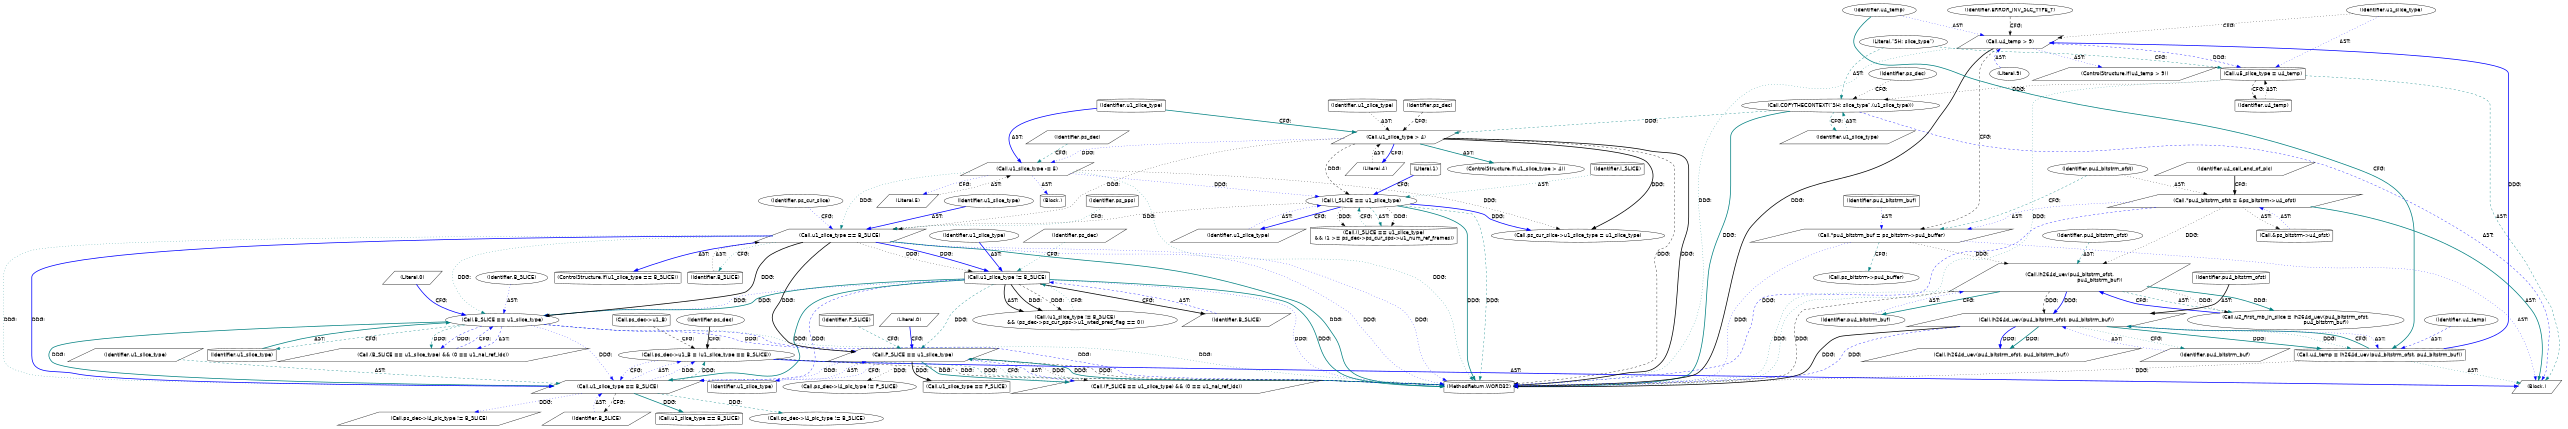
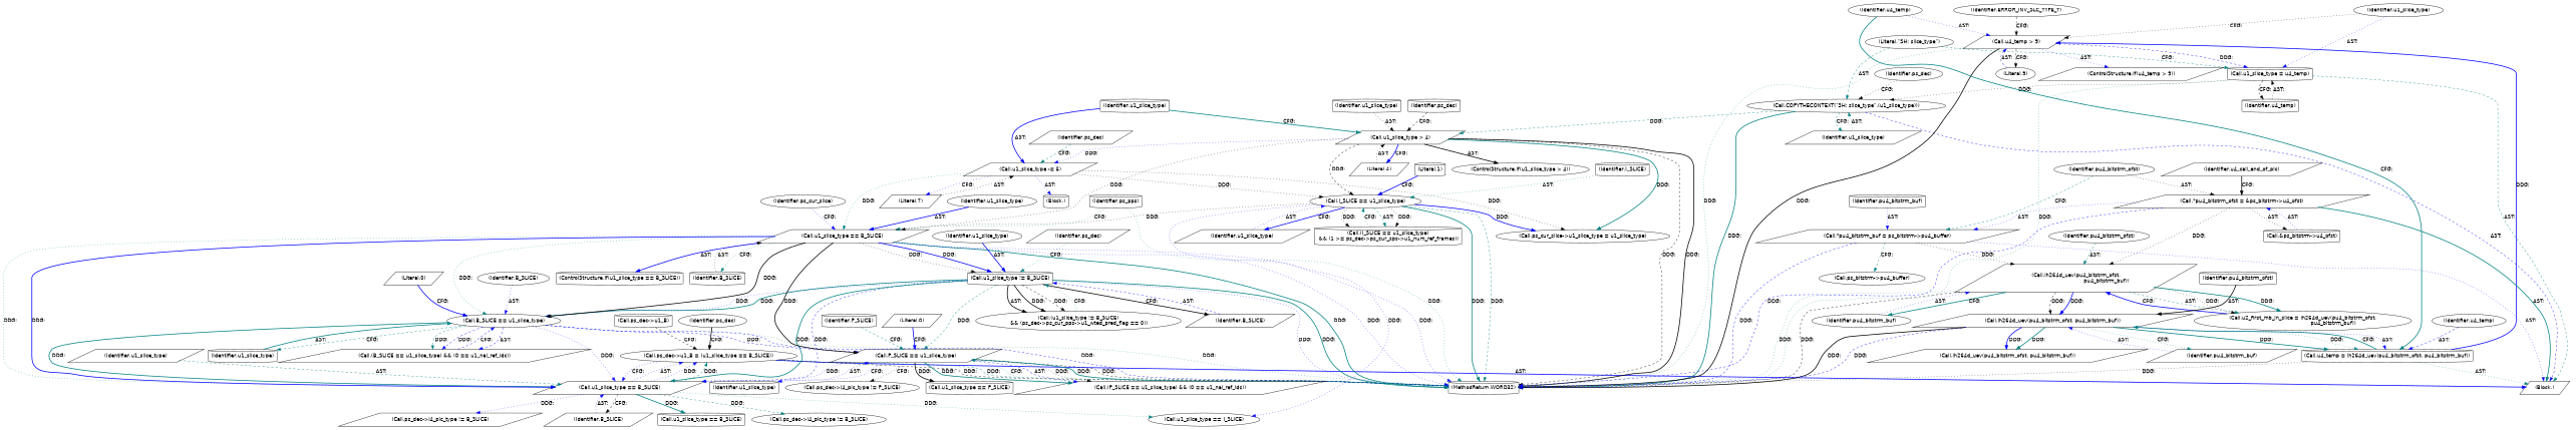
  digraph {
    fontname="DejaVu Sans"
    node [fontname="DejaVu Sans" shape=parallelogram]
    edge [color=blue fontname="DejaVu Sans" style=dotted]
    n1 [label="(Call,ps_dec->u1_B = (u1_slice_type == B_SLICE))" shape=ellipse]
    n2 [label="(Call,u1_slice_type == B_SLICE)"]
    n3 [label="(Block,)"]
    n4 [label="(MethodReturn,WORD32)" shape=cylinder]
    n5 [label="(Call,ps_dec->i4_pic_type != B_SLICE)"]
+   n6 [label="(Call,u1_slice_type == I_SLICE)" shape=ellipse]
    n7 [label="(Identifier,B_SLICE)"]
    n8 [label="(Call,u1_slice_type == B_SLICE)" shape=cylinder]
    n9 [label="(Call,ps_dec->i4_pic_type != B_SLICE)" shape=ellipse]
    n10 [label="(Call,P_SLICE == u1_slice_type)"]
    n11 [label="(Call,ps_dec->i4_pic_type != P_SLICE)" shape=ellipse]
    n12 [label="(Call,u1_slice_type == P_SLICE)" shape=cylinder]
    n13 [label="(Call,(P_SLICE == u1_slice_type) && (0 == u1_nal_ref_idc))"]
    n14 [label="(Identifier,u1_slice_type)" shape=cylinder]
    n15 [label="(Call,u1_slice_type != B_SLICE)" shape=cylinder]
    n16 [label="(Call,B_SLICE == u1_slice_type)" shape=ellipse]
    n17 [label="(Call,(u1_slice_type != B_SLICE)\n && (ps_dec->ps_cur_pps->u1_wted_pred_flag == 0))" shape=ellipse]
    n18 [label="(Identifier,B_SLICE)"]
    n19 [label="(Identifier,u1_slice_type)" shape=cylinder]
    n20 [label="(Call,(B_SLICE == u1_slice_type) && (0 == u1_nal_ref_idc))"]
    n21 [label="(Call,u1_slice_type == B_SLICE)"]
    n22 [label="(ControlStructure,if(u1_slice_type == B_SLICE))" shape=cylinder]
    n23 [label="(Identifier,B_SLICE)" shape=cylinder]
    n24 [label="(Call,u1_slice_type -= 5)"]
    n25 [label="(Call,I_SLICE == u1_slice_type)" shape=ellipse]
    n26 [label="(Call,ps_cur_slice->u1_slice_type = u1_slice_type)" shape=ellipse]
-   n27 [label="(Literal,5)"]
+   n27 [label="(Literal,7)"]
    n28 [label="(Block,)" shape=cylinder]
    n29 [label="(Call,(I_SLICE == u1_slice_type)\n && (1 >= ps_dec->ps_cur_sps->u1_num_ref_frames))" shape=cylinder]
    n30 [label="(Identifier,u1_slice_type)"]
    n31 [label="(Call,u1_slice_type > 4)"]
    n32 [label="(Literal,4)"]
    n33 [label="(ControlStructure,if(u1_slice_type > 4))" shape=ellipse]
    n34 [label="(Call,COPYTHECONTEXT(\"SH: slice_type\",(u1_slice_type)))" shape=ellipse]
    n35 [label="(Identifier,u1_slice_type)"]
-   n36 [label="(Call,u5_slice_type = u4_temp)" shape=cylinder]
+   n36 [label="(Call,u1_slice_type = u4_temp)" shape=cylinder]
    n37 [label="(Identifier,u4_temp)" shape=cylinder]
    n38 [label="(Call,u4_temp > 9)"]
    n39 [label="(Literal,9)" shape=ellipse]
    n40 [label="(ControlStructure,if(u4_temp > 9))"]
    n41 [label="(Call,u4_temp = ih264d_uev(pu4_bitstrm_ofst, pu4_bitstrm_buf))" shape=cylinder]
    n42 [label="(Call,ih264d_uev(pu4_bitstrm_ofst, pu4_bitstrm_buf))"]
    n43 [label="(Call,ih264d_uev(pu4_bitstrm_ofst, pu4_bitstrm_buf))"]
    n44 [label="(Identifier,pu4_bitstrm_buf)"]
    n45 [label="(Call,ih264d_uev(pu4_bitstrm_ofst,\n                                     pu4_bitstrm_buf))"]
    n46 [label="(Call,u2_first_mb_in_slice = ih264d_uev(pu4_bitstrm_ofst,\n                                     pu4_bitstrm_buf))" shape=ellipse]
    n47 [label="(Identifier,pu4_bitstrm_buf)" shape=ellipse]
    n48 [label="(Call,*pu4_bitstrm_ofst = &ps_bitstrm->u4_ofst)"]
    n49 [label="(Call,&ps_bitstrm->u4_ofst)" shape=cylinder]
    n50 [label="(Call,*pu4_bitstrm_buf = ps_bitstrm->pu4_buffer)"]
    n51 [label="(Call,ps_bitstrm->pu4_buffer)" shape=ellipse]
    n52 [label="(Identifier,ps_pps)" shape=cylinder]
    n53 [label="(Identifier,u1_slice_type)" shape=ellipse]
    n54 [label="(Identifier,u1_slice_type)" shape=ellipse]
    n55 [label="(Literal,\"SH: slice_type\")" shape=ellipse]
    n56 [label="(Identifier,P_SLICE)" shape=cylinder]
    n57 [label="(Identifier,ERROR_INV_SLC_TYPE_T)" shape=ellipse]
    n58 [label="(Literal,1)" shape=cylinder]
    n59 [label="(Identifier,u4_temp)" shape=ellipse]
    n60 [label="(Identifier,ps_cur_slice)" shape=ellipse]
    n61 [label="(Call,ps_dec->u1_B)" shape=cylinder]
    n62 [label="(Identifier,u4_call_end_of_pic)"]
    n63 [label="(Identifier,u1_slice_type)"]
    n64 [label="(Identifier,ps_dec)"]
    n65 [label="(Literal,0)"]
    n66 [label="(Identifier,I_SLICE)" shape=cylinder]
    n67 [label="(Identifier,pu4_bitstrm_ofst)" shape=cylinder]
    n68 [label="(Identifier,pu4_bitstrm_ofst)" shape=ellipse]
    n69 [label="(Identifier,pu4_bitstrm_buf)" shape=cylinder]
    n70 [label="(Identifier,u1_slice_type)" shape=ellipse]
    n71 [label="(Literal,0)"]
    n72 [label="(Identifier,u1_slice_type)" shape=cylinder]
    n73 [label="(Identifier,ps_dec)"]
    n74 [label="(Identifier,ps_dec)" shape=ellipse]
    n75 [label="(Identifier,u1_slice_type)" shape=cylinder]
    n76 [label="(Identifier,pu4_bitstrm_ofst)" shape=ellipse]
    n77 [label="(Identifier,u4_temp)" shape=ellipse]
    n78 [label="(Identifier,ps_dec)" shape=cylinder]
    n79 [label="(Identifier,B_SLICE)" shape=ellipse]
    n80 [label="(Identifier,ps_dec)" shape=ellipse]
    n1 -> n2 [label="CFG: "]
    n1 -> n3 [label="AST: " style=bold]
    n1 -> n4 [color=teal label="DDG: " style=dashed]
    n1 -> n4 [color=black label="DDG: " style=dashed]
    n2 -> n1 [label="AST: "]
    n2 -> n1 [label="DDG: "]
    n2 -> n1 [color=teal label="DDG: " style=dashed]
    n2 -> n5 [label="DDG: "]
+   n2 -> n6 [color=teal label="DDG: "]
    n2 -> n7 [color=black label="CFG: " style=dashed]
    n2 -> n8 [color=teal label="DDG: " style=bold]
    n2 -> n9 [color=teal label="DDG: " style=dashed]
    n7 -> n2 [label="AST: "]
    n10 -> n2 [label="DDG: "]
    n10 -> n4 [color=black label="DDG: " style=dashed]
    n10 -> n4 [color=teal label="DDG: " style=bold]
-   n10 -> n11 [color=black label="DDG: "]
+   n10 -> n11 [color=black label="CFG: "]
    n10 -> n12 [color=black label="DDG: " style=bold]
    n10 -> n13 [label="AST: " style=dashed]
    n10 -> n13 [color=black label="DDG: "]
    n10 -> n13 [color=teal label="DDG: " style=bold]
    n10 -> n14 [label="CFG: "]
    n13 -> n10 [color=teal label="CFG: "]
    n14 -> n10 [label="AST: "]
    n15 -> n2 [label="DDG: " style=dashed]
    n15 -> n2 [color=teal label="DDG: " style=bold]
    n15 -> n4 [label="DDG: "]
    n15 -> n4 [color=teal label="DDG: " style=bold]
    n15 -> n10 [color=teal label="DDG: " style=dashed]
    n15 -> n16 [color=teal label="DDG: " style=bold]
    n15 -> n16 [label="DDG: "]
    n15 -> n17 [color=black label="AST: " style=bold]
    n15 -> n17 [color=black label="DDG: " style=bold]
    n15 -> n17 [color=black label="DDG: " style=dashed]
    n15 -> n18 [color=black label="CFG: " style=bold]
    n16 -> n2 [color=teal label="DDG: " style=bold]
    n16 -> n2 [label="DDG: "]
    n16 -> n4 [label="DDG: " style=dashed]
    n16 -> n4 [color=teal label="DDG: "]
    n16 -> n10 [label="DDG: " style=dashed]
    n16 -> n19 [color=teal label="CFG: " style=dashed]
    n16 -> n20 [label="AST: " style=dashed]
    n16 -> n20 [color=teal label="DDG: " style=dashed]
    n16 -> n20 [label="DDG: " style=dashed]
    n17 -> n15 [color=teal label="CFG: "]
    n18 -> n15 [label="AST: " style=dashed]
    n19 -> n16 [color=teal label="AST: " style=bold]
    n20 -> n16 [label="CFG: " style=dashed]
    n21 -> n2 [color=teal label="DDG: "]
    n21 -> n2 [label="DDG: " style=bold]
    n21 -> n4 [color=teal label="DDG: " style=bold]
    n21 -> n4 [label="DDG: "]
    n21 -> n4 [label="DDG: "]
    n21 -> n10 [color=black label="DDG: " style=bold]
    n21 -> n15 [color=black label="DDG: "]
    n21 -> n15 [label="DDG: " style=bold]
    n21 -> n16 [color=black label="DDG: " style=bold]
    n21 -> n16 [color=teal label="DDG: "]
    n21 -> n22 [label="AST: " style=bold]
    n21 -> n23 [color=teal label="CFG: "]
    n23 -> n21 [color=black label="AST: "]
-   n24 -> n4 [color=teal label="DDG: "]
+   n52 -> n4 [color=teal label="DDG: "]
    n24 -> n21 [color=teal label="DDG: "]
-   n24 -> n25 [label="DDG: "]
+   n24 -> n25 [color=black label="DDG: "]
    n24 -> n26 [color=black label="DDG: "]
    n24 -> n27 [label="CFG: "]
    n24 -> n28 [label="AST: "]
    n25 -> n4 [color=teal label="DDG: " style=dashed]
    n25 -> n4 [color=teal label="DDG: " style=bold]
+   n25 -> n6 [label="DDG: "]
    n25 -> n21 [color=black label="DDG: "]
    n25 -> n26 [label="DDG: " style=bold]
    n25 -> n29 [color=teal label="AST: " style=dashed]
    n25 -> n29 [color=black label="DDG: "]
    n25 -> n29 [color=black label="DDG: "]
    n25 -> n30 [label="CFG: " style=bold]
    n27 -> n24 [color=black label="AST: "]
    n29 -> n25 [color=teal label="CFG: "]
    n30 -> n25 [label="AST: "]
    n31 -> n4 [color=black label="DDG: " style=dashed]
    n31 -> n4 [color=black label="DDG: " style=bold]
    n31 -> n21 [color=black label="DDG: "]
    n31 -> n24 [label="DDG: "]
    n31 -> n25 [color=black label="DDG: " style=dashed]
-   n31 -> n26 [color=black label="DDG: " style=bold]
+   n31 -> n26 [color=teal label="DDG: " style=bold]
    n31 -> n32 [label="CFG: " style=bold]
-   n31 -> n33 [color=teal label="AST: " style=bold]
+   n31 -> n33 [color=black label="AST: " style=bold]
    n32 -> n31 [color=black label="AST: "]
    n34 -> n3 [label="AST: " style=dashed]
    n34 -> n4 [color=teal label="DDG: " style=bold]
    n34 -> n31 [color=teal label="DDG: " style=dashed]
    n34 -> n35 [color=teal label="CFG: " style=dashed]
    n35 -> n34 [color=teal label="AST: "]
    n36 -> n3 [color=teal label="AST: " style=dashed]
    n36 -> n4 [color=teal label="DDG: "]
    n36 -> n34 [color=black label="DDG: "]
    n36 -> n37 [color=black label="CFG: " style=dashed]
    n37 -> n36 [color=black label="AST: "]
    n38 -> n4 [color=teal label="DDG: "]
    n38 -> n4 [color=black label="DDG: " style=bold]
    n38 -> n36 [label="DDG: " style=dashed]
-   n38 -> n50 [color=black label="CFG: " style=dashed]
+   n38 -> n39 [color=black label="CFG: " style=dashed]
    n38 -> n40 [label="AST: "]
    n39 -> n38 [label="AST: " style=dashed]
    n41 -> n3 [color=teal label="AST: "]
    n41 -> n4 [color=black label="DDG: "]
    n41 -> n38 [label="DDG: " style=bold]
    n41 -> n42 [color=teal label="CFG: " style=bold]
    n42 -> n4 [color=black label="DDG: " style=bold]
    n42 -> n4 [label="DDG: " style=dashed]
    n42 -> n41 [label="AST: "]
    n42 -> n41 [color=teal label="DDG: "]
    n42 -> n41 [color=teal label="DDG: " style=bold]
    n42 -> n43 [color=teal label="DDG: " style=bold]
    n42 -> n43 [label="DDG: " style=bold]
    n42 -> n44 [color=teal label="CFG: "]
    n44 -> n42 [label="AST: "]
    n45 -> n4 [color=teal label="DDG: "]
    n45 -> n4 [color=black label="DDG: " style=dashed]
    n45 -> n42 [label="DDG: " style=bold]
    n45 -> n42 [color=black label="DDG: " style=dashed]
    n45 -> n46 [color=teal label="AST: " style=dashed]
    n45 -> n46 [color=black label="DDG: "]
    n45 -> n46 [color=teal label="DDG: " style=bold]
    n45 -> n47 [color=teal label="CFG: " style=bold]
    n46 -> n45 [label="CFG: " style=bold]
    n47 -> n45 [label="AST: "]
    n48 -> n3 [color=teal label="AST: " style=bold]
    n48 -> n4 [label="DDG: " style=dashed]
    n48 -> n45 [color=black label="DDG: "]
    n48 -> n49 [color=black label="AST: "]
    n48 -> n50 [label="AST: "]
    n49 -> n48 [label="AST: "]
    n50 -> n3 [label="AST: "]
-   n50 -> n4 [label="DDG: "]
+   n50 -> n4 [label="DDG: " style=dashed]
    n50 -> n45 [color=black label="DDG: "]
    n50 -> n51 [color=teal label="CFG: " style=dashed]
    n52 -> n21 [color=teal label="CFG: "]
    n53 -> n15 [label="AST: " style=bold]
    n54 -> n21 [label="AST: " style=bold]
    n55 -> n34 [color=teal label="AST: " style=dashed]
    n55 -> n36 [color=teal label="CFG: " style=dashed]
    n56 -> n10 [color=teal label="CFG: " style=dashed]
    n57 -> n38 [color=black label="CFG: " style=dashed]
    n58 -> n25 [label="CFG: " style=bold]
    n59 -> n38 [label="AST: "]
    n59 -> n41 [color=teal label="CFG: " style=bold]
    n60 -> n21 [label="CFG: "]
    n61 -> n1 [color=black label="CFG: " style=dashed]
    n62 -> n48 [color=black label="CFG: " style=bold]
    n63 -> n2 [color=teal label="AST: " style=dashed]
    n64 -> n24 [color=teal label="CFG: " style=dashed]
    n65 -> n16 [label="CFG: " style=bold]
    n66 -> n25 [color=teal label="AST: "]
    n67 -> n42 [color=black label="AST: " style=bold]
    n68 -> n45 [color=teal label="AST: " style=dashed]
    n69 -> n50 [label="AST: "]
    n70 -> n36 [label="AST: "]
    n70 -> n38 [color=black label="CFG: "]
    n71 -> n10 [label="CFG: " style=bold]
    n72 -> n24 [label="AST: " style=bold]
    n72 -> n31 [color=teal label="CFG: " style=bold]
    n73 -> n15 [color=teal label="CFG: "]
    n74 -> n34 [color=black label="CFG: "]
    n75 -> n31 [color=black label="AST: "]
    n76 -> n48 [color=black label="AST: "]
    n76 -> n50 [color=teal label="CFG: " style=dashed]
    n77 -> n41 [label="AST: " style=dashed]
    n78 -> n31 [color=black label="CFG: " style=dashed]
    n79 -> n16 [label="AST: "]
    n80 -> n1 [color=black label="CFG: " style=bold]
  }
